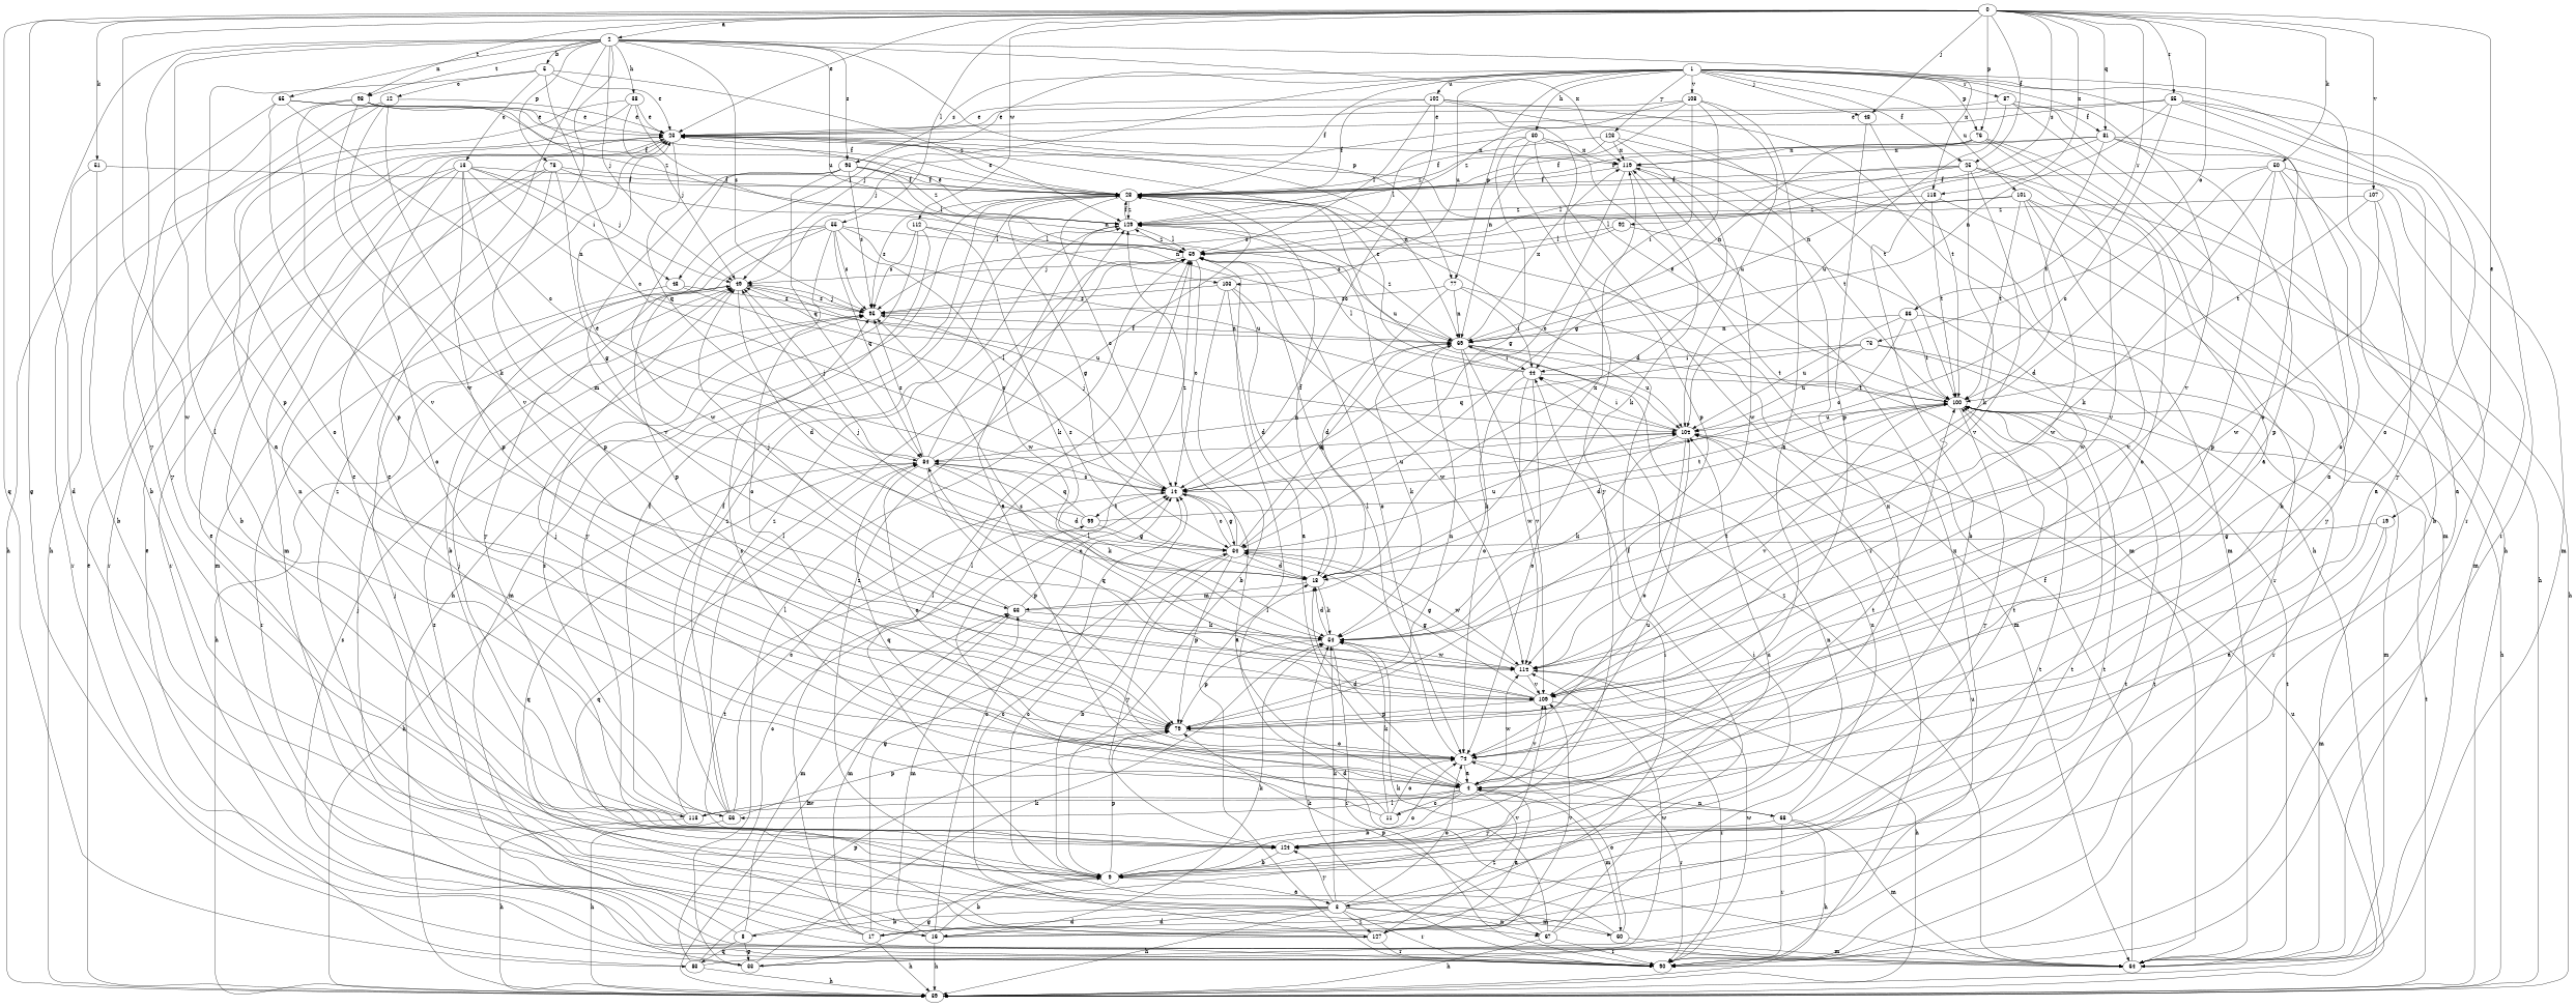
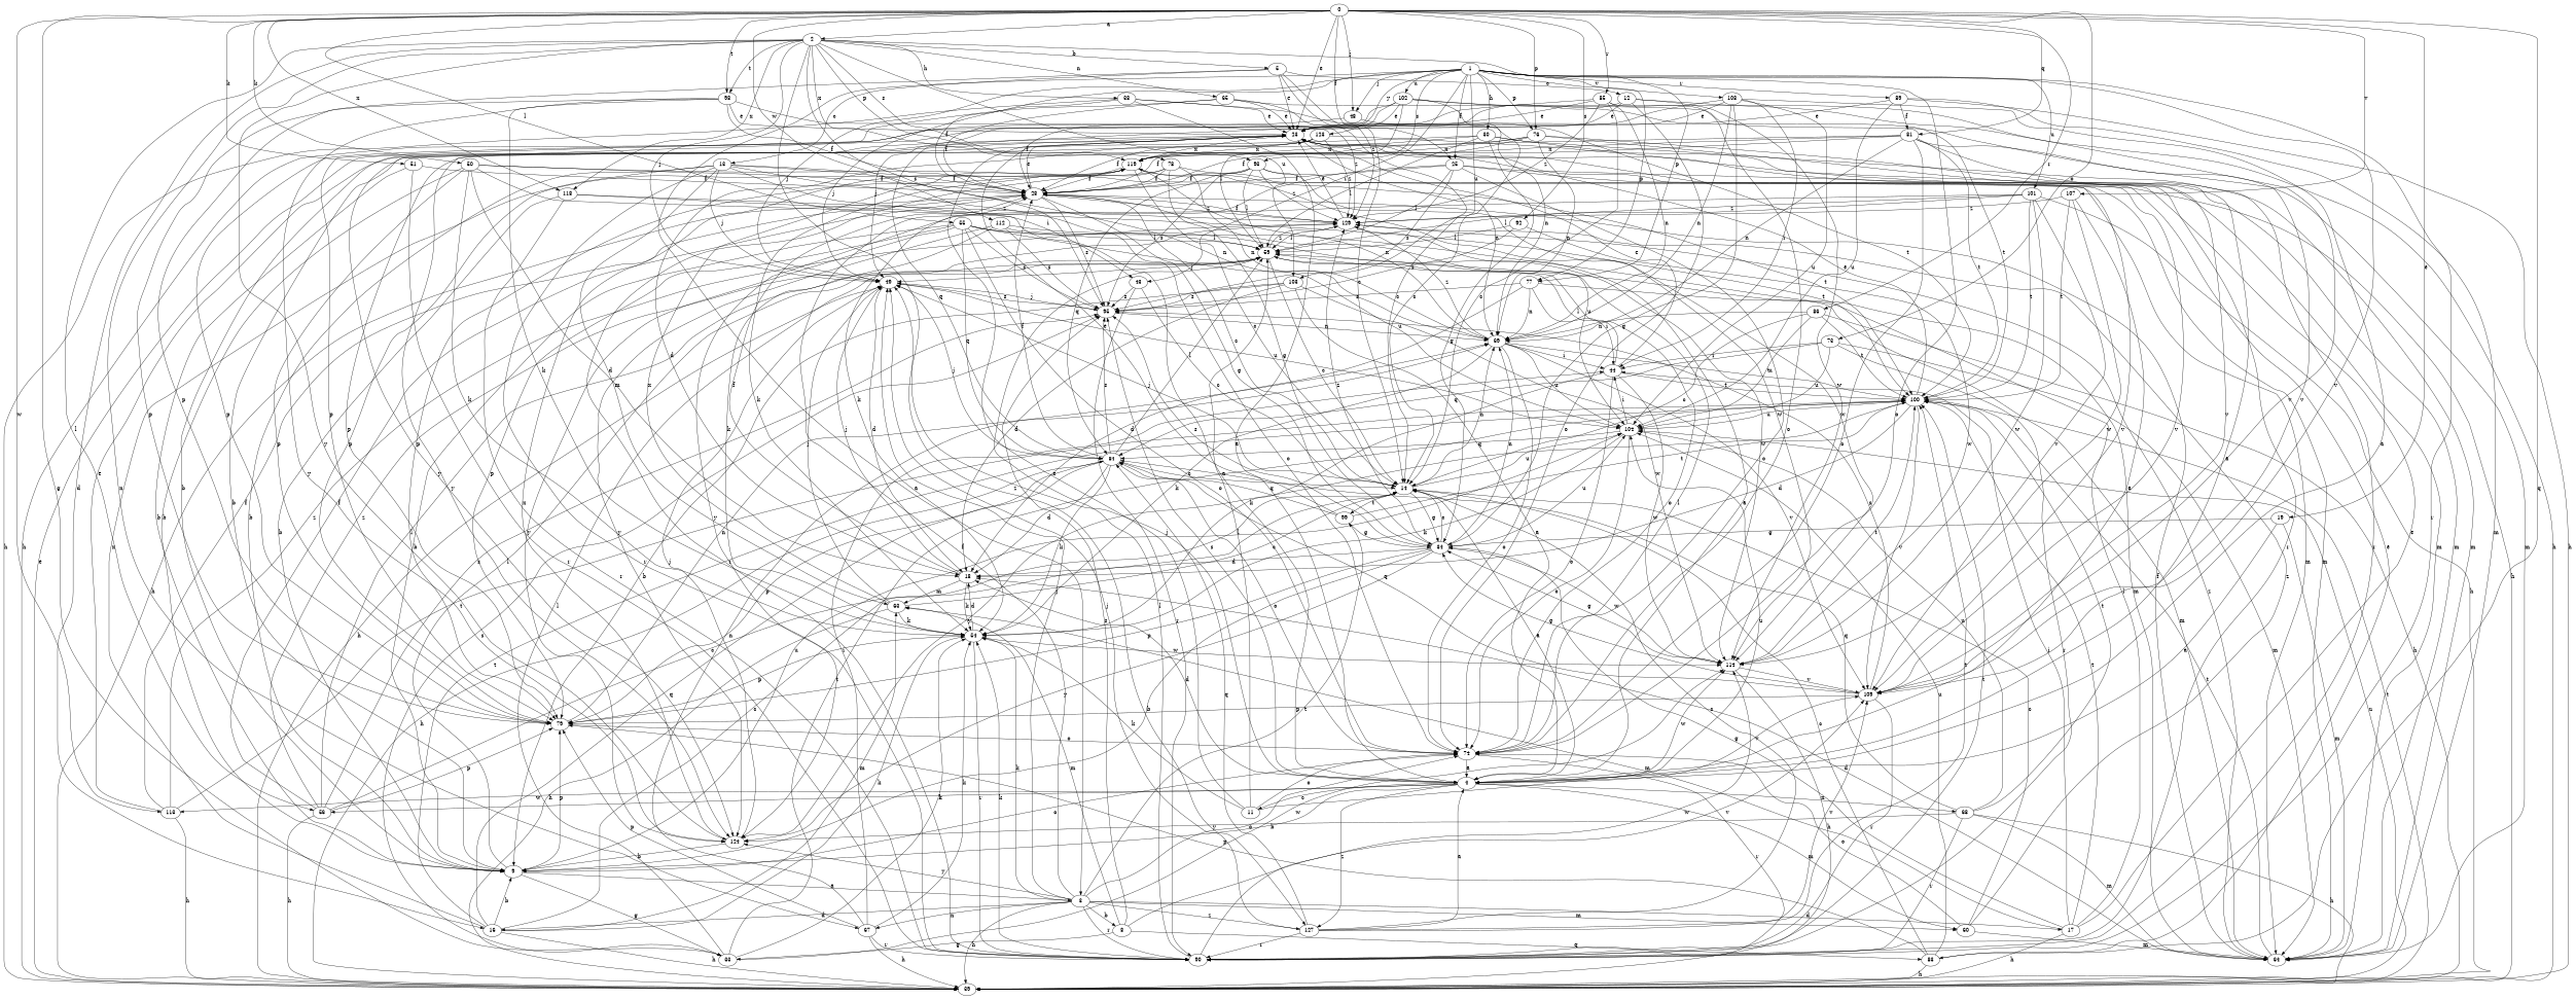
  strict digraph {
    0
    2
    19
    23
    25
    33
    48
    50
    51
    55
    73
    76
    81
    83
    85
    86
    92
    98
    107
    112
    113
    118
    49
    77
    93
    103
    5
    16
    38
    56
    65
    67
    78
    95
    119
    124
    127
    4
    34
    64
    69
    84
    28
    74
    109
    39
    54
    59
    114
    100
    79
    9
    18
    90
    104
    44
    14
    129
    1
    3
    n61 [label=30]
    43
-   89 [label=87]
+   89
    101
    102
    108
    123
    8
    17
    60
    99
    12
    13
    63
    11
    68
    0 -> 2 [label=a]
    0 -> 19 [label=e]
    0 -> 23 [label=e]
    0 -> 25 [label=f]
    0 -> 33 [label=g]
    0 -> 48 [label=j]
    0 -> 50 [label=k]
    0 -> 51 [label=k]
    0 -> 55 [label=l]
    0 -> 73 [label=o]
    0 -> 76 [label=p]
    0 -> 81 [label=q]
    0 -> 83 [label=q]
    0 -> 85 [label=r]
    0 -> 86 [label=r]
    0 -> 92 [label=s]
    0 -> 98 [label=t]
    0 -> 107 [label=v]
    0 -> 112 [label=w]
    0 -> 113 [label=w]
    0 -> 118 [label=x]
    2 -> 98 [label=t]
    2 -> 118 [label=x]
    2 -> 49 [label=j]
    2 -> 77 [label=p]
    2 -> 93 [label=s]
    2 -> 103 [label=u]
    2 -> 5 [label=b]
    2 -> 16 [label=d]
    2 -> 38 [label=h]
    2 -> 56 [label=l]
    2 -> 65 [label=n]
    2 -> 67 [label=n]
    2 -> 78 [label=p]
    2 -> 95 [label=s]
    2 -> 119 [label=x]
    2 -> 124 [label=y]
    2 -> 127 [label=z]
    19 -> 4 [label=a]
    19 -> 34 [label=g]
    19 -> 64 [label=m]
    23 -> 119 [label=x]
    23 -> 64 [label=m]
    23 -> 69 [label=n]
    23 -> 84 [label=q]
    25 -> 95 [label=s]
    25 -> 28 [label=f]
    25 -> 74 [label=o]
    25 -> 109 [label=v]
    25 -> 39 [label=h]
    25 -> 54 [label=k]
    25 -> 59 [label=l]
    33 -> 95 [label=s]
    33 -> 54 [label=k]
    33 -> 59 [label=l]
    33 -> 114 [label=w]
    33 -> 100 [label=t]
    48 -> 100 [label=t]
    48 -> 79 [label=p]
    50 -> 4 [label=a]
    50 -> 64 [label=m]
    50 -> 28 [label=f]
    50 -> 54 [label=k]
    50 -> 79 [label=p]
    50 -> 9 [label=b]
    50 -> 18 [label=d]
    51 -> 28 [label=f]
    51 -> 9 [label=b]
    51 -> 90 [label=r]
    55 -> 95 [label=s]
    55 -> 124 [label=y]
    55 -> 84 [label=q]
    55 -> 74 [label=o]
    55 -> 59 [label=l]
    55 -> 114 [label=w]
    55 -> 79 [label=p]
    55 -> 9 [label=b]
    55 -> 104 [label=u]
    73 -> 64 [label=m]
    73 -> 84 [label=q]
    73 -> 90 [label=r]
    73 -> 104 [label=u]
    73 -> 44 [label=i]
    76 -> 119 [label=x]
    76 -> 4 [label=a]
    76 -> 69 [label=n]
    76 -> 28 [label=f]
    76 -> 109 [label=v]
    76 -> 9 [label=b]
    81 -> 119 [label=x]
    81 -> 64 [label=m]
    81 -> 69 [label=n]
    81 -> 28 [label=f]
    81 -> 74 [label=o]
    81 -> 100 [label=t]
    81 -> 79 [label=p]
    83 -> 23 [label=e]
    83 -> 39 [label=h]
    83 -> 79 [label=p]
    83 -> 104 [label=u]
    83 -> 14 [label=c]
    85 -> 23 [label=e]
    85 -> 124 [label=y]
    85 -> 69 [label=n]
    85 -> 74 [label=o]
-   85 -> 90 [label=r]
+   81 -> 90 [label=r]
    85 -> 14 [label=c]
    85 -> 129 [label=z]
    86 -> 69 [label=n]
    86 -> 39 [label=h]
    86 -> 100 [label=t]
    86 -> 104 [label=u]
    86 -> 14 [label=c]
    92 -> 95 [label=s]
    92 -> 59 [label=l]
    92 -> 114 [label=w]
    98 -> 23 [label=e]
    98 -> 124 [label=y]
    98 -> 28 [label=f]
    98 -> 54 [label=k]
    98 -> 79 [label=p]
    98 -> 129 [label=z]
    107 -> 4 [label=a]
    107 -> 114 [label=w]
    107 -> 100 [label=t]
    107 -> 129 [label=z]
    112 -> 95 [label=s]
    112 -> 124 [label=y]
    112 -> 64 [label=m]
    112 -> 54 [label=k]
    112 -> 59 [label=l]
    113 -> 23 [label=e]
    113 -> 28 [label=f]
    113 -> 39 [label=h]
    113 -> 100 [label=t]
    113 -> 129 [label=z]
    118 -> 100 [label=t]
    118 -> 9 [label=b]
    118 -> 90 [label=r]
    118 -> 129 [label=z]
    49 -> 95 [label=s]
    49 -> 39 [label=h]
    49 -> 18 [label=d]
    49 -> 104 [label=u]
    77 -> 95 [label=s]
    77 -> 64 [label=m]
    77 -> 69 [label=n]
    77 -> 18 [label=d]
    77 -> 44 [label=i]
    93 -> 95 [label=s]
    93 -> 84 [label=q]
    93 -> 28 [label=f]
    93 -> 109 [label=v]
    93 -> 59 [label=l]
    93 -> 114 [label=w]
    93 -> 129 [label=z]
    103 -> 95 [label=s]
    103 -> 4 [label=a]
    103 -> 114 [label=w]
    103 -> 9 [label=b]
    103 -> 18 [label=d]
    5 -> 23 [label=e]
    5 -> 79 [label=p]
    5 -> 14 [label=c]
    5 -> 129 [label=z]
    5 -> 12 [label=c]
    5 -> 13 [label=c]
    16 -> 119 [label=x]
    16 -> 84 [label=q]
    16 -> 39 [label=h]
    16 -> 54 [label=k]
    16 -> 100 [label=t]
    16 -> 9 [label=b]
    16 -> 14 [label=c]
    16 -> 63 [label=m]
    38 -> 23 [label=e]
    38 -> 49 [label=j]
    38 -> 4 [label=a]
    38 -> 69 [label=n]
    38 -> 39 [label=h]
    56 -> 95 [label=s]
    56 -> 28 [label=f]
    56 -> 39 [label=h]
    56 -> 59 [label=l]
    56 -> 79 [label=p]
    56 -> 14 [label=c]
    56 -> 129 [label=z]
    65 -> 23 [label=e]
    65 -> 28 [label=f]
    65 -> 109 [label=v]
    65 -> 39 [label=h]
    65 -> 14 [label=c]
    67 -> 69 [label=n]
    67 -> 39 [label=h]
    67 -> 54 [label=k]
    67 -> 79 [label=p]
    67 -> 90 [label=r]
    67 -> 44 [label=i]
    78 -> 34 [label=g]
    78 -> 64 [label=m]
    78 -> 69 [label=n]
    78 -> 28 [label=f]
    78 -> 79 [label=p]
    78 -> 90 [label=r]
    95 -> 49 [label=j]
    95 -> 69 [label=n]
    119 -> 28 [label=f]
    119 -> 54 [label=k]
    119 -> 114 [label=w]
    119 -> 100 [label=t]
    119 -> 14 [label=c]
    124 -> 49 [label=j]
    124 -> 119 [label=x]
    124 -> 9 [label=b]
    127 -> 49 [label=j]
    127 -> 4 [label=a]
    127 -> 84 [label=q]
    127 -> 109 [label=v]
    127 -> 100 [label=t]
    127 -> 90 [label=r]
    127 -> 14 [label=c]
    4 -> 113 [label=w]
    4 -> 49 [label=j]
    4 -> 56 [label=l]
    4 -> 95 [label=s]
    4 -> 127 [label=z]
    4 -> 109 [label=v]
    4 -> 114 [label=w]
    4 -> 9 [label=b]
    4 -> 18 [label=d]
    4 -> 60 [label=m]
    4 -> 11 [label=c]
    4 -> 68 [label=n]
    34 -> 95 [label=s]
    34 -> 124 [label=y]
    34 -> 69 [label=n]
    34 -> 114 [label=w]
    34 -> 79 [label=p]
    34 -> 9 [label=b]
    34 -> 18 [label=d]
    34 -> 104 [label=u]
    34 -> 14 [label=c]
    34 -> 129 [label=z]
    64 -> 28 [label=f]
    64 -> 100 [label=t]
    64 -> 18 [label=d]
    64 -> 129 [label=z]
    69 -> 119 [label=x]
    69 -> 74 [label=o]
    69 -> 109 [label=v]
    69 -> 54 [label=k]
    69 -> 100 [label=t]
    69 -> 104 [label=u]
    69 -> 44 [label=i]
    69 -> 129 [label=z]
    84 -> 49 [label=j]
    84 -> 95 [label=s]
    84 -> 28 [label=f]
    84 -> 74 [label=o]
    84 -> 39 [label=h]
    84 -> 54 [label=k]
    84 -> 59 [label=l]
    84 -> 79 [label=p]
    84 -> 18 [label=d]
    84 -> 14 [label=c]
    28 -> 23 [label=e]
    28 -> 95 [label=s]
    28 -> 34 [label=g]
    28 -> 39 [label=h]
    28 -> 104 [label=u]
    28 -> 14 [label=c]
    28 -> 129 [label=z]
    74 -> 4 [label=a]
    74 -> 59 [label=l]
    74 -> 90 [label=r]
    109 -> 95 [label=s]
    109 -> 34 [label=g]
    109 -> 84 [label=q]
    109 -> 79 [label=p]
    109 -> 90 [label=r]
    39 -> 23 [label=e]
    39 -> 100 [label=t]
    39 -> 104 [label=u]
    54 -> 114 [label=w]
    54 -> 79 [label=p]
    54 -> 18 [label=d]
    54 -> 90 [label=r]
    59 -> 49 [label=j]
    59 -> 74 [label=o]
    59 -> 14 [label=c]
    59 -> 129 [label=z]
    114 -> 34 [label=g]
    114 -> 109 [label=v]
    114 -> 39 [label=h]
    114 -> 100 [label=t]
    100 -> 23 [label=e]
    100 -> 124 [label=y]
    100 -> 109 [label=v]
    100 -> 18 [label=d]
    100 -> 104 [label=u]
    79 -> 69 [label=n]
    79 -> 74 [label=o]
    9 -> 33 [label=g]
    9 -> 74 [label=o]
    9 -> 59 [label=l]
    9 -> 79 [label=p]
    9 -> 104 [label=u]
    9 -> 3 [label=a]
    18 -> 49 [label=j]
    18 -> 28 [label=f]
    18 -> 54 [label=k]
    18 -> 63 [label=m]
    90 -> 54 [label=k]
    90 -> 59 [label=l]
    90 -> 114 [label=w]
    90 -> 100 [label=t]
    104 -> 84 [label=q]
    104 -> 74 [label=o]
    104 -> 54 [label=k]
    104 -> 44 [label=i]
    44 -> 23 [label=e]
    44 -> 74 [label=o]
    44 -> 54 [label=k]
    44 -> 59 [label=l]
    44 -> 114 [label=w]
    44 -> 100 [label=t]
    14 -> 49 [label=j]
    14 -> 4 [label=a]
    14 -> 34 [label=g]
    14 -> 69 [label=n]
    14 -> 104 [label=u]
    14 -> 99 [label=t]
    129 -> 23 [label=e]
    129 -> 4 [label=a]
    129 -> 28 [label=f]
    129 -> 59 [label=l]
    1 -> 25 [label=f]
    1 -> 48 [label=j]
    1 -> 76 [label=p]
    1 -> 49 [label=j]
    1 -> 77 [label=p]
    1 -> 93 [label=s]
    1 -> 103 [label=u]
    1 -> 28 [label=f]
    1 -> 74 [label=o]
    1 -> 109 [label=v]
    1 -> 90 [label=r]
    1 -> 3 [label=a]
    1 -> n61 [label=h]
    1 -> 43 [label=i]
    1 -> 89 [label=r]
    1 -> 101 [label=u]
    1 -> 102 [label=u]
    1 -> 108 [label=v]
    1 -> 123 [label=y]
    3 -> 49 [label=j]
    3 -> 16 [label=d]
    3 -> 67 [label=n]
    3 -> 124 [label=y]
    3 -> 127 [label=z]
    3 -> 28 [label=f]
    3 -> 74 [label=o]
    3 -> 39 [label=h]
    3 -> 54 [label=k]
    3 -> 90 [label=r]
    3 -> 8 [label=b]
    3 -> 17 [label=d]
    3 -> 60 [label=m]
    3 -> 99 [label=t]
    n61 -> 119 [label=x]
    n61 -> 124 [label=y]
    n61 -> 34 [label=g]
    n61 -> 64 [label=m]
    n61 -> 59 [label=l]
    n61 -> 90 [label=r]
    43 -> 95 [label=s]
    43 -> 90 [label=r]
    43 -> 14 [label=c]
    89 -> 23 [label=e]
    89 -> 81 [label=f]
    89 -> 64 [label=m]
    89 -> 39 [label=h]
    89 -> 104 [label=u]
    101 -> 124 [label=y]
    101 -> 109 [label=v]
    101 -> 39 [label=h]
    101 -> 59 [label=l]
    101 -> 114 [label=w]
    101 -> 100 [label=t]
    101 -> 129 [label=z]
    102 -> 23 [label=e]
    102 -> 28 [label=f]
    102 -> 39 [label=h]
    102 -> 59 [label=l]
    102 -> 100 [label=t]
    102 -> 79 [label=p]
    102 -> 14 [label=c]
    108 -> 23 [label=e]
    108 -> 49 [label=j]
    108 -> 4 [label=a]
    108 -> 34 [label=g]
    108 -> 69 [label=n]
    108 -> 104 [label=u]
    108 -> 44 [label=i]
    123 -> 119 [label=x]
    123 -> 64 [label=m]
    123 -> 28 [label=f]
    123 -> 18 [label=d]
    123 -> 129 [label=z]
    8 -> 33 [label=g]
    8 -> 83 [label=q]
    8 -> 95 [label=s]
    8 -> 109 [label=v]
    8 -> 63 [label=m]
    17 -> 23 [label=e]
    17 -> 34 [label=g]
    17 -> 39 [label=h]
    17 -> 59 [label=l]
    17 -> 100 [label=t]
    17 -> 44 [label=i]
    17 -> 63 [label=m]
    60 -> 64 [label=m]
    60 -> 74 [label=o]
    60 -> 14 [label=c]
    60 -> 129 [label=z]
    99 -> 23 [label=e]
    99 -> 34 [label=g]
    99 -> 84 [label=q]
    99 -> 100 [label=t]
    12 -> 23 [label=e]
    12 -> 74 [label=o]
    12 -> 109 [label=v]
    12 -> 114 [label=w]
    12 -> 9 [label=b]
    13 -> 49 [label=j]
    13 -> 69 [label=n]
    13 -> 28 [label=f]
    13 -> 74 [label=o]
    13 -> 79 [label=p]
    13 -> 9 [label=b]
    13 -> 90 [label=r]
    13 -> 43 [label=i]
    13 -> 63 [label=m]
    63 -> 49 [label=j]
    63 -> 119 [label=x]
    63 -> 39 [label=h]
    63 -> 54 [label=k]
    63 -> 14 [label=c]
    11 -> 23 [label=e]
    11 -> 74 [label=o]
    11 -> 54 [label=k]
    11 -> 59 [label=l]
    11 -> 104 [label=u]
    68 -> 124 [label=y]
    68 -> 64 [label=m]
    68 -> 84 [label=q]
    68 -> 39 [label=h]
    68 -> 100 [label=t]
    68 -> 90 [label=r]
    68 -> 104 [label=u]
  }
